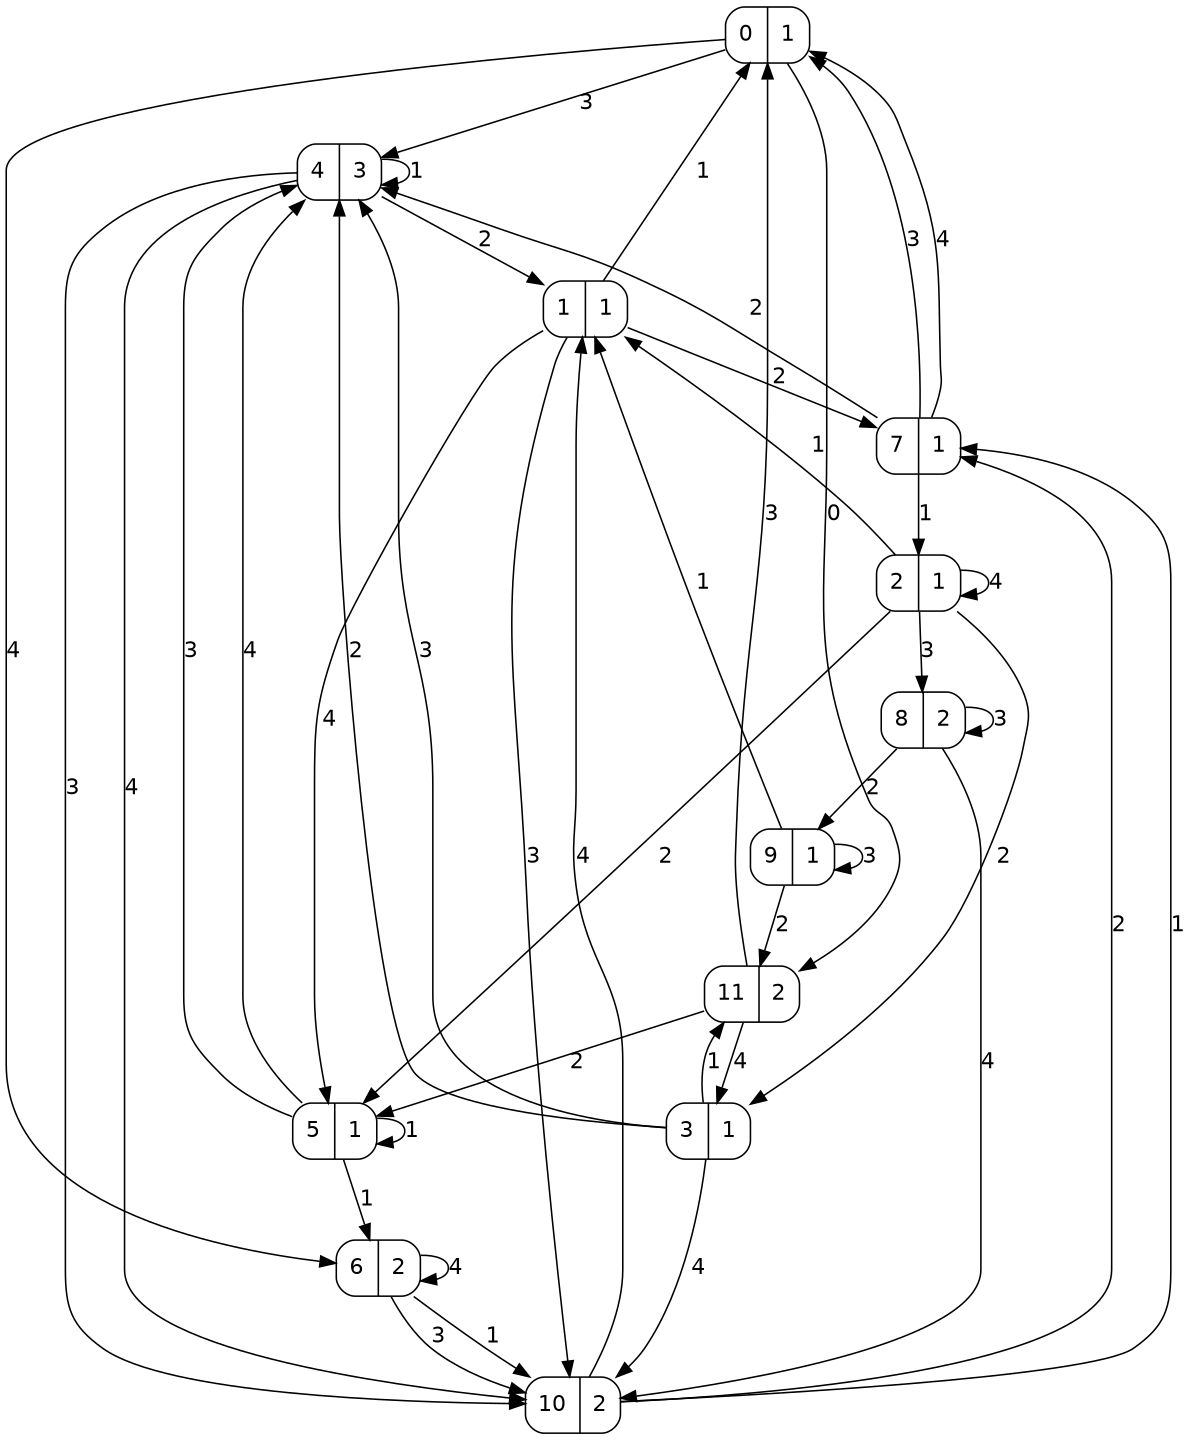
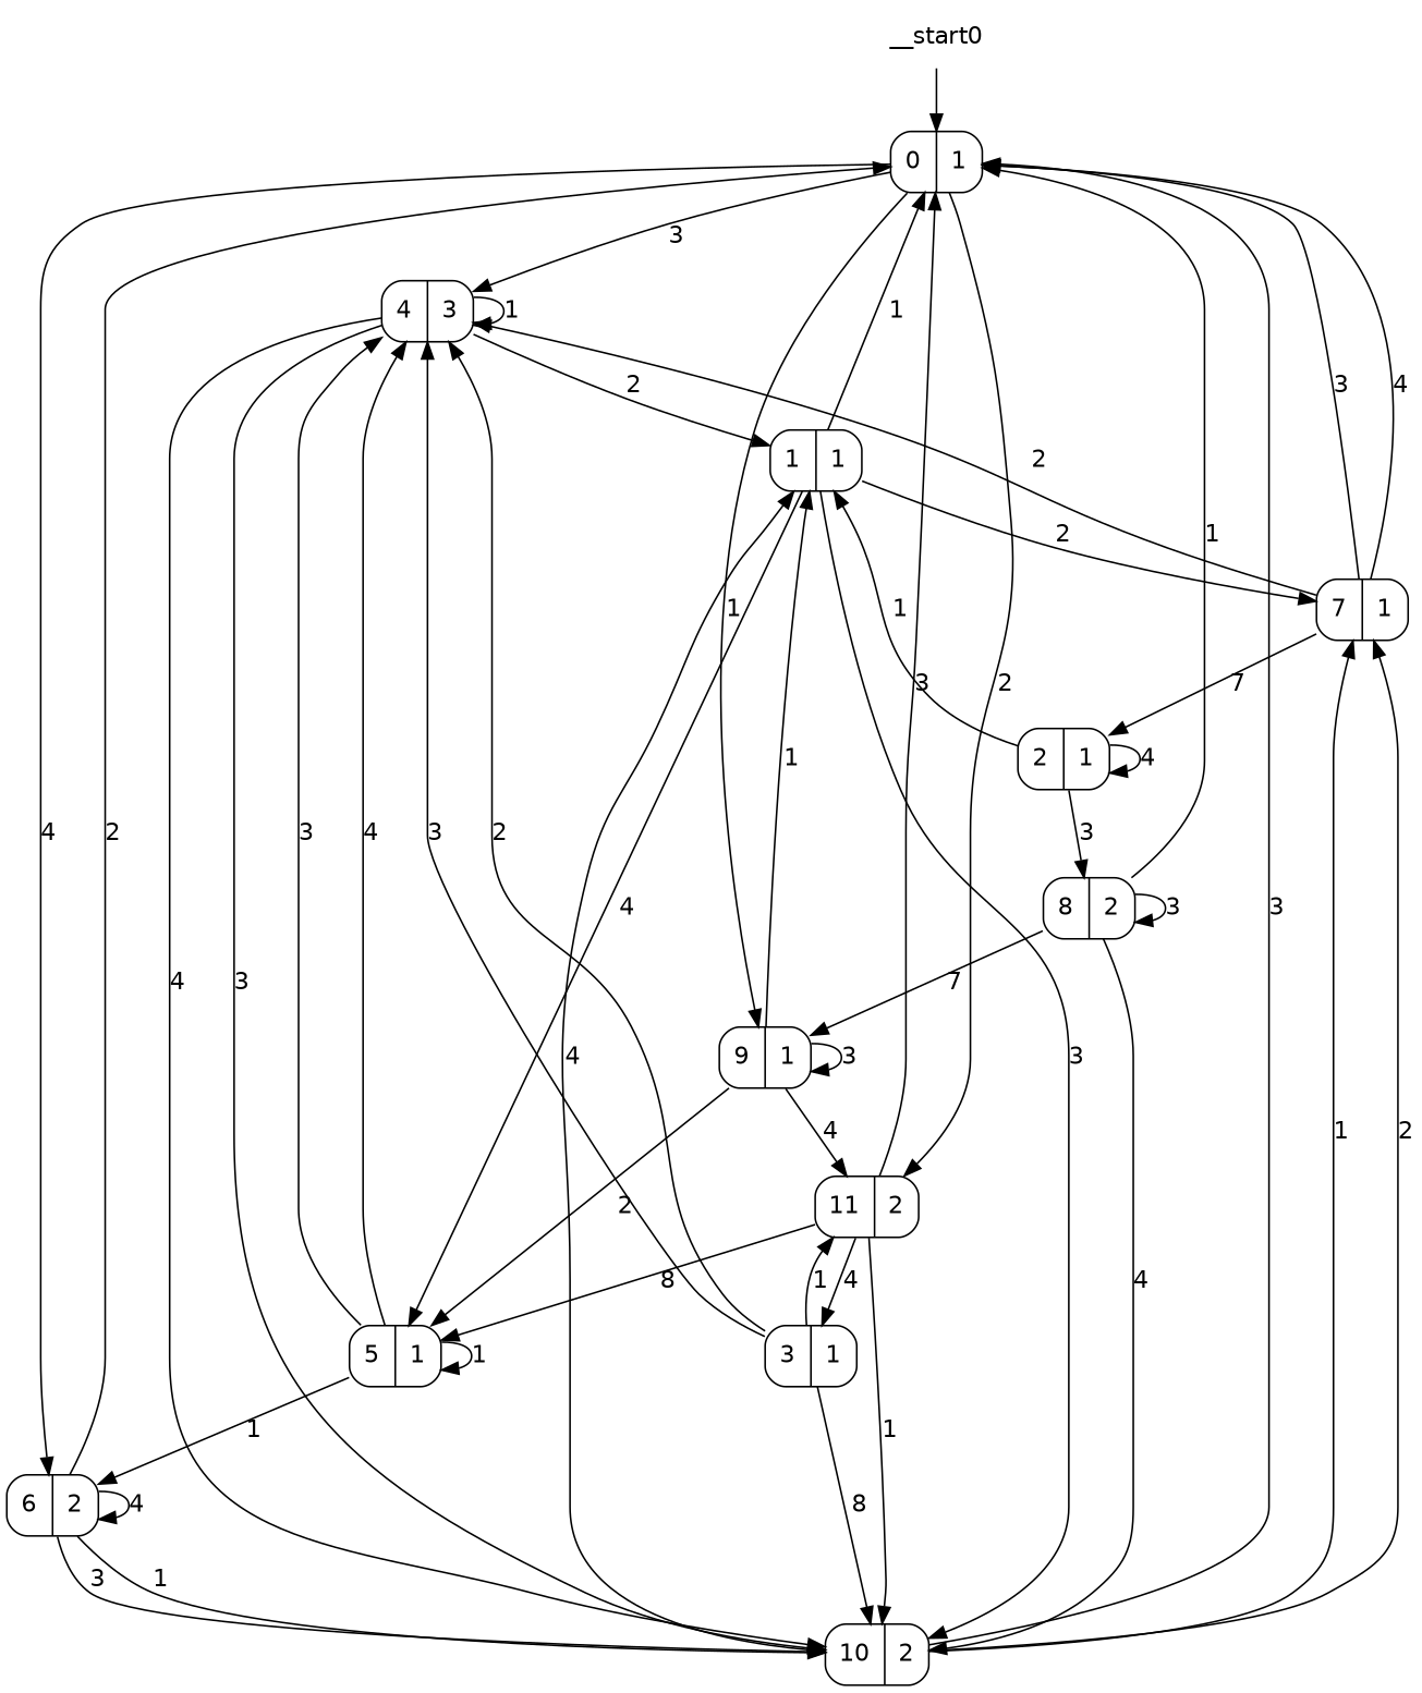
  digraph {
    fontname="DejaVu Sans"
    node [fontname="DejaVu Sans" shape=record style=rounded]
    edge [fontname="DejaVu Sans"]
    n1 [label="0|1"]
    n2 [label="4|3"]
    n3 [label="6|2"]
    n4 [label="9|1"]
    n5 [label="11|2"]
    n6 [label="1|1"]
    n7 [label="10|2"]
    n8 [label="5|1"]
    n9 [label="3|1"]
    n10 [label="7|1"]
    n11 [label="2|1"]
    n12 [label="8|2"]
+   __start0 [shape=none style=""]
    n1 -> n2 [label=3]
    n1 -> n3 [label=4]
-   n1 -> n5 [label=0]
+   n1 -> n4 [label=1]
+   n1 -> n5 [label=2]
    n2 -> n2 [label=1]
    n2 -> n6 [label=2]
    n2 -> n7 [label=3]
    n2 -> n7 [label=4]
+   n3 -> n1 [label=2]
    n3 -> n3 [label=4]
    n3 -> n7 [label=1]
    n3 -> n7 [label=3]
    n4 -> n4 [label=3]
-   n4 -> n5 [label=2]
+   n4 -> n5 [label=4]
    n4 -> n6 [label=1]
-   n11 -> n8 [label=2]
+   n4 -> n8 [label=2]
    n5 -> n1 [label=3]
-   n5 -> n8 [label=2]
+   n5 -> n7 [label=1]
+   n5 -> n8 [label=8]
    n5 -> n9 [label=4]
    n6 -> n1 [label=1]
    n6 -> n7 [label=3]
    n6 -> n8 [label=4]
    n6 -> n10 [label=2]
+   n7 -> n1 [label=3]
    n7 -> n6 [label=4]
    n7 -> n10 [label=1]
    n7 -> n10 [label=2]
    n8 -> n2 [label=3]
    n8 -> n2 [label=4]
    n8 -> n3 [label=1]
    n8 -> n8 [label=1]
    n9 -> n2 [label=2]
    n9 -> n2 [label=3]
    n9 -> n5 [label=1]
-   n9 -> n7 [label=4]
+   n9 -> n7 [label=8]
    n10 -> n1 [label=3]
    n10 -> n1 [label=4]
    n10 -> n2 [label=2]
-   n10 -> n11 [label=1]
+   n10 -> n11 [label=7]
    n11 -> n6 [label=1]
-   n11 -> n9 [label=2]
    n11 -> n11 [label=4]
    n11 -> n12 [label=3]
-   n12 -> n4 [label=2]
+   n12 -> n1 [label=1]
+   n12 -> n4 [label=7]
    n12 -> n7 [label=4]
    n12 -> n12 [label=3]
+   __start0 -> n1
  }
